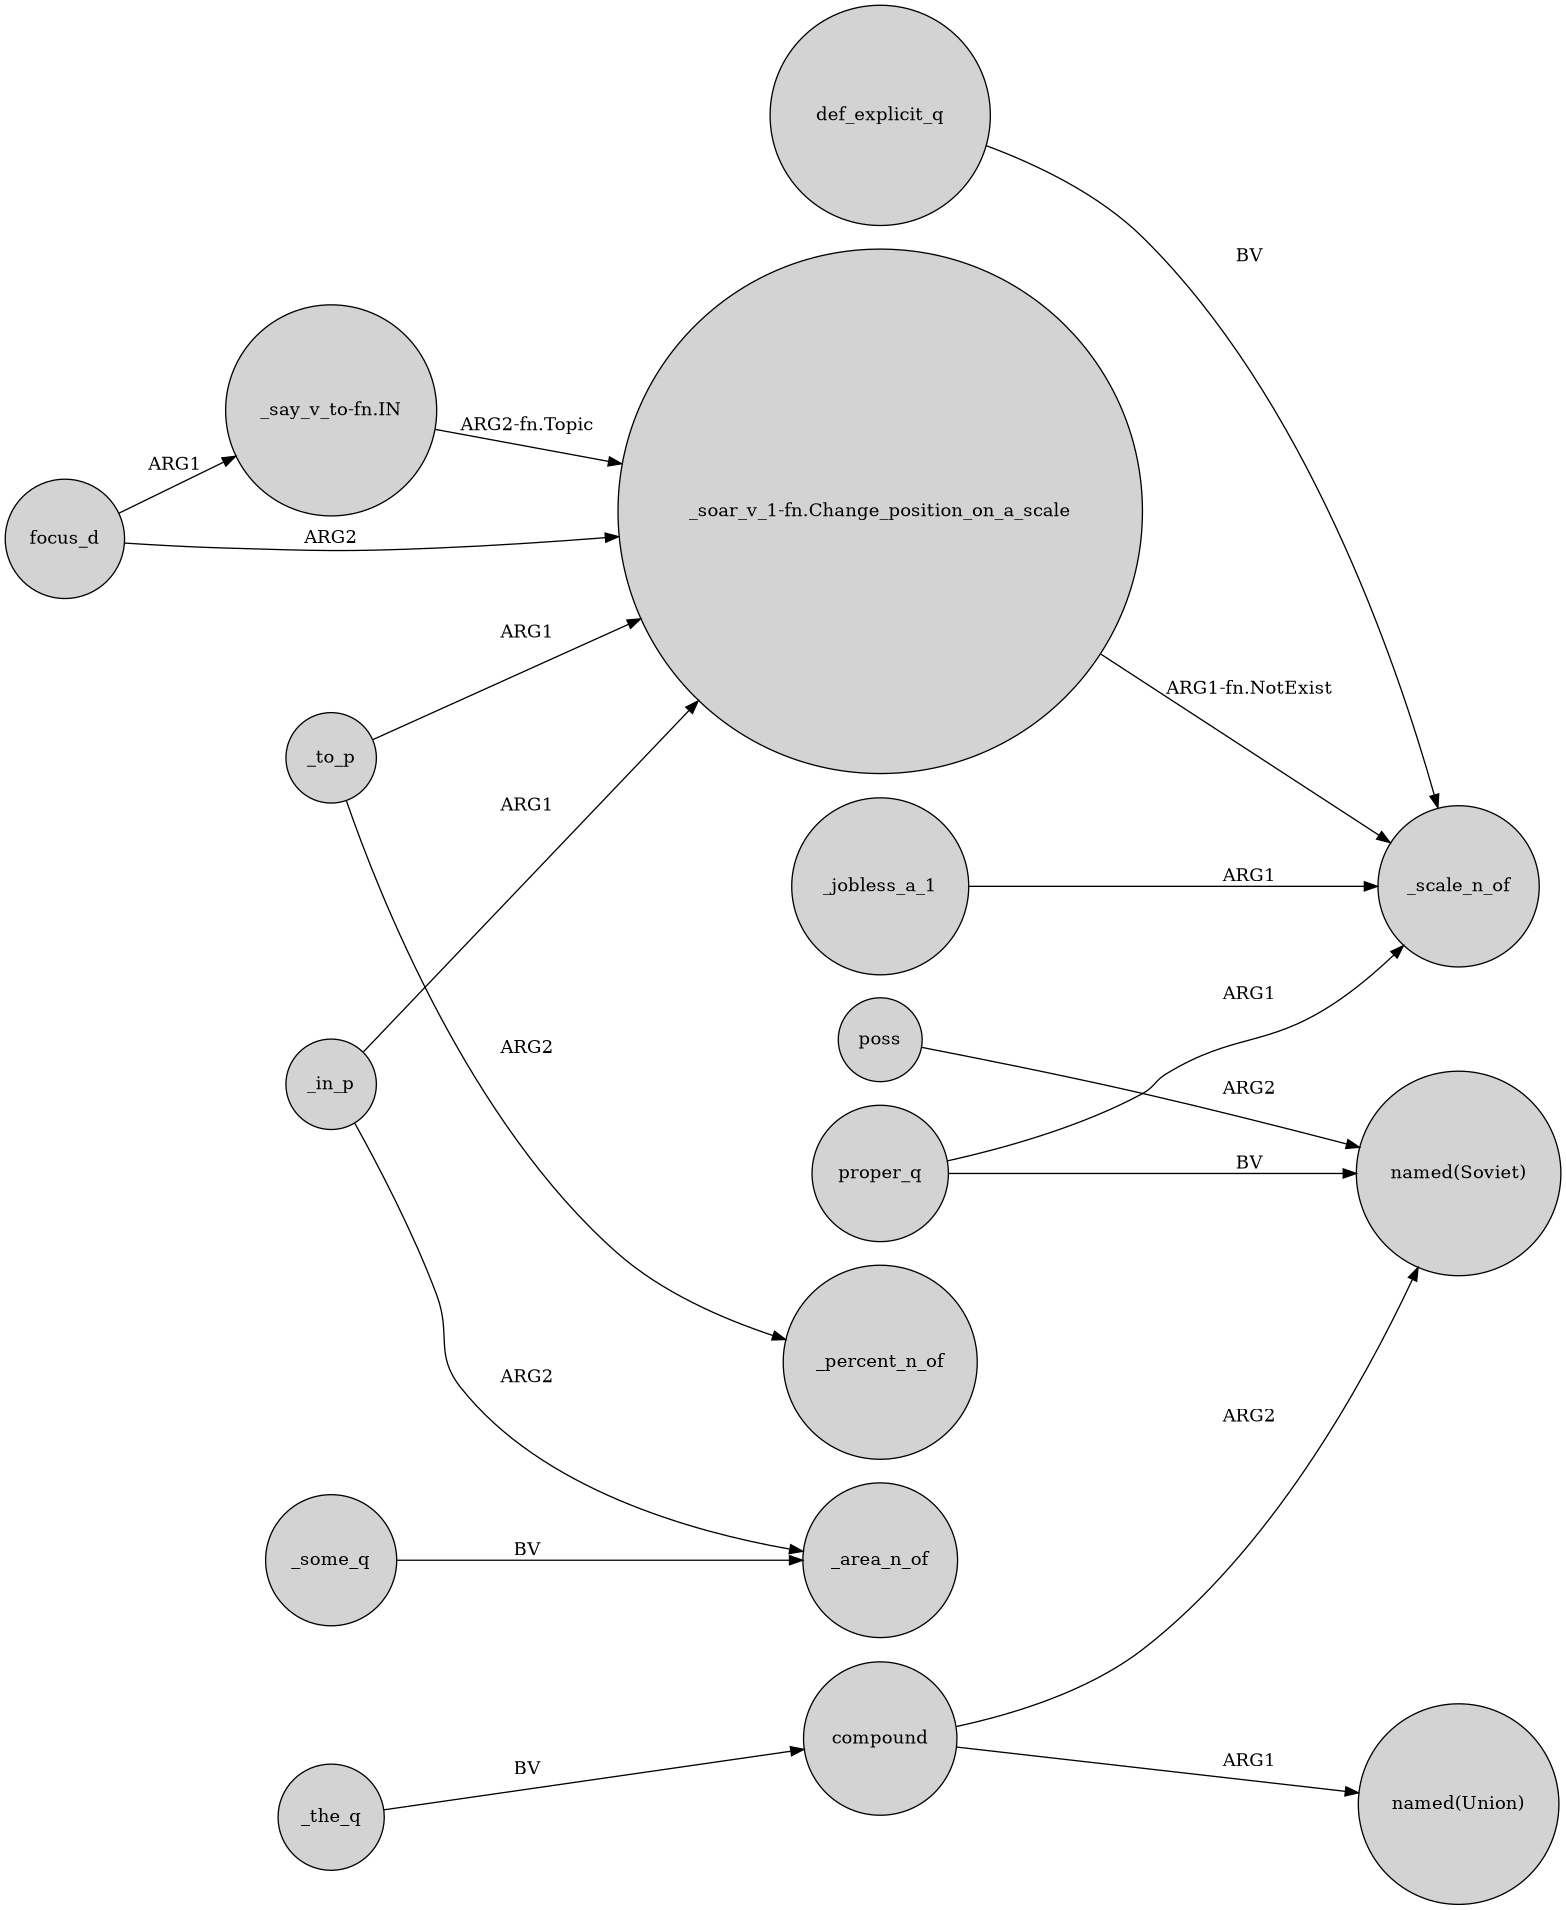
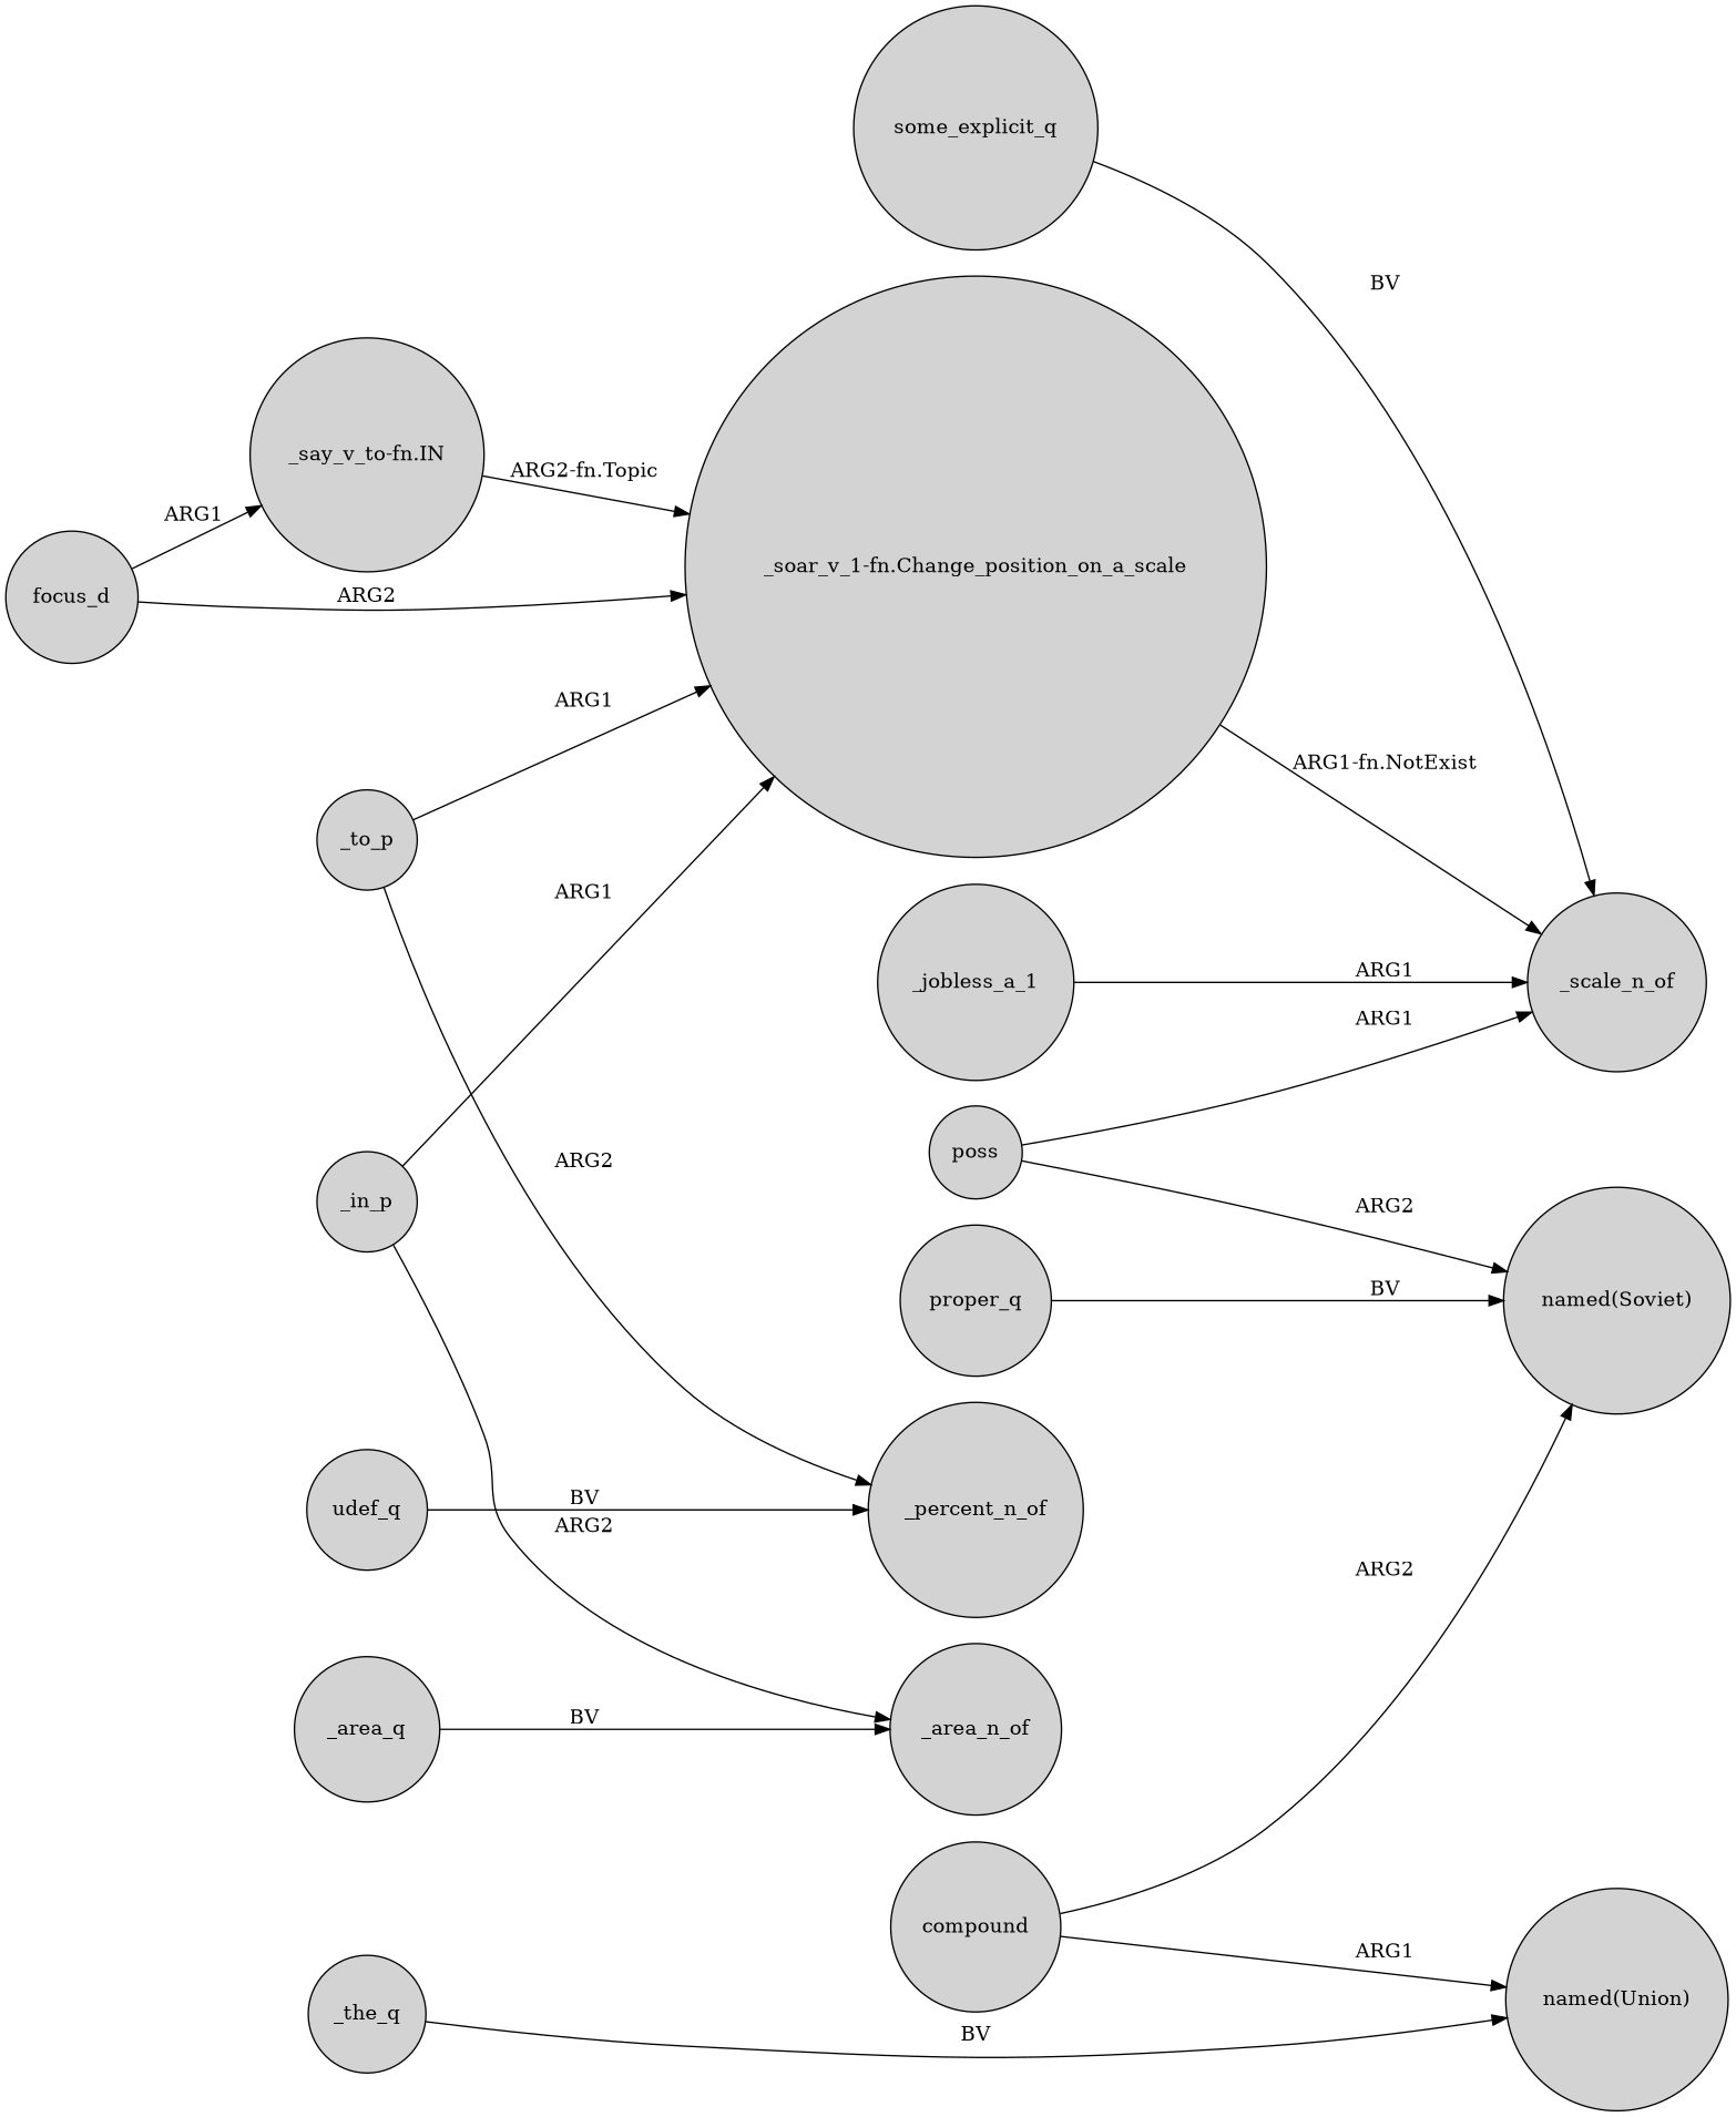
  digraph {
    rankdir=LR
    node [shape=circle style=filled]
    n1 [label=_scale_n_of]
    poss
    "named(Soviet)"
-   _some_q
+   _some_q [label=_area_q]
    _area_n_of
-   def_explicit_q
+   def_explicit_q [label=some_explicit_q]
    "_say_v_to-fn.IN"
    "_soar_v_1-fn.Change_position_on_a_scale"
    focus_d
    proper_q
    _to_p
    _percent_n_of
    _the_q
    "named(Union)"
    compound
    _in_p
+   udef_q
    _jobless_a_1
-   proper_q -> n1 [label=ARG1]
+   poss -> n1 [label=ARG1]
    poss -> "named(Soviet)" [label=ARG2]
    _some_q -> _area_n_of [label=BV]
    def_explicit_q -> n1 [label=BV]
    "_say_v_to-fn.IN" -> "_soar_v_1-fn.Change_position_on_a_scale" [label="ARG2-fn.Topic"]
    "_soar_v_1-fn.Change_position_on_a_scale" -> n1 [label="ARG1-fn.NotExist"]
    focus_d -> "_say_v_to-fn.IN" [label=ARG1]
    focus_d -> "_soar_v_1-fn.Change_position_on_a_scale" [label=ARG2]
    proper_q -> "named(Soviet)" [label=BV]
    _to_p -> "_soar_v_1-fn.Change_position_on_a_scale" [label=ARG1]
    _to_p -> _percent_n_of [label=ARG2]
-   _the_q -> compound [label=BV]
+   _the_q -> "named(Union)" [label=BV]
    compound -> "named(Soviet)" [label=ARG2]
    compound -> "named(Union)" [label=ARG1]
    _in_p -> _area_n_of [label=ARG2]
    _in_p -> "_soar_v_1-fn.Change_position_on_a_scale" [label=ARG1]
+   udef_q -> _percent_n_of [label=BV]
    _jobless_a_1 -> n1 [label=ARG1]
  }
